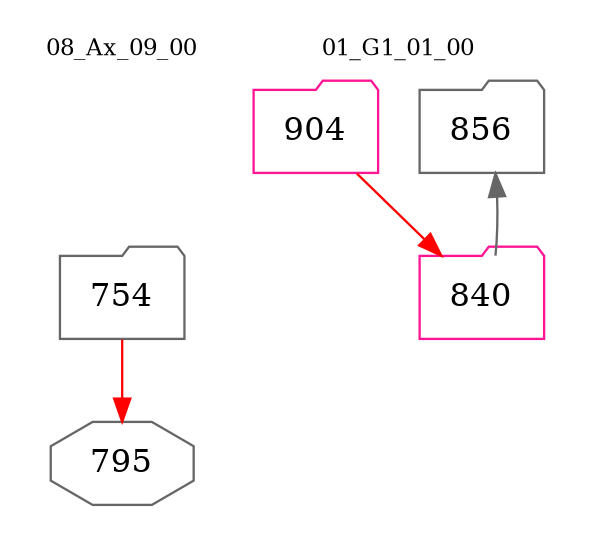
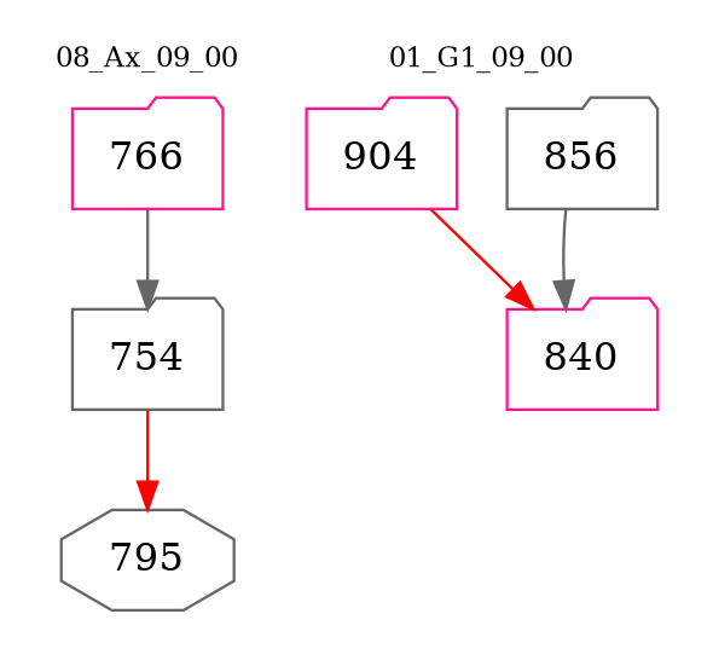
  digraph {
    node [color=deeppink shape=folder]
    edge [color=gray40]
+   n1 [label=766]
    n2 [color=gray40 label=754]
    n3 [color=gray40 label=795 shape=octagon]
    n4 [color=gray40 label=856]
    n5 [label=840]
    n6 [label=904]
    subgraph cluster_1 {
      color=white
      fontsize=10
      label="08_Ax_09_00"
+     n1
      n2
      n3
    }
    subgraph cluster_2 {
      color=white
      fontsize=10
-     label="01_G1_01_00"
+     label="01_G1_09_00"
      n4
      n5
      n6
    }
+   n1 -> n2
    n2 -> n3 [color=red]
-   n5 -> n4
+   n4 -> n5
    n6 -> n5 [color=red]
  }
